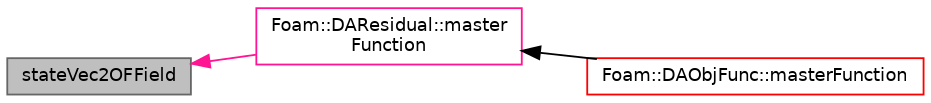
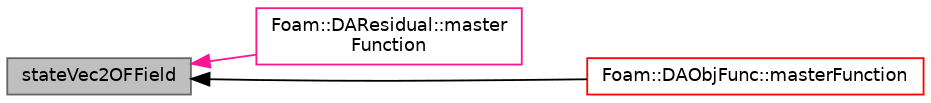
  digraph {
    rankdir=LR
    node [fontname=Helvetica fontsize=10 shape=record]
    edge [dir=back fontname=Helvetica fontsize=10 labelfontname=Helvetica labelfontsize=10 style=solid]
    n1 [color=gray40 fillcolor=grey75 fontcolor=black height=0.2 label=stateVec2OFField style=filled width=0.4]
    n2 [color=deeppink height=0.2 label="Foam::DAResidual::master\lFunction" width=0.4]
    n3 [color=red height=0.2 label="Foam::DAObjFunc::masterFunction" width=0.4]
    n1 -> n2 [color=deeppink]
-   n2 -> n3 [color=black]
+   n1 -> n3 [color=black]
  }
